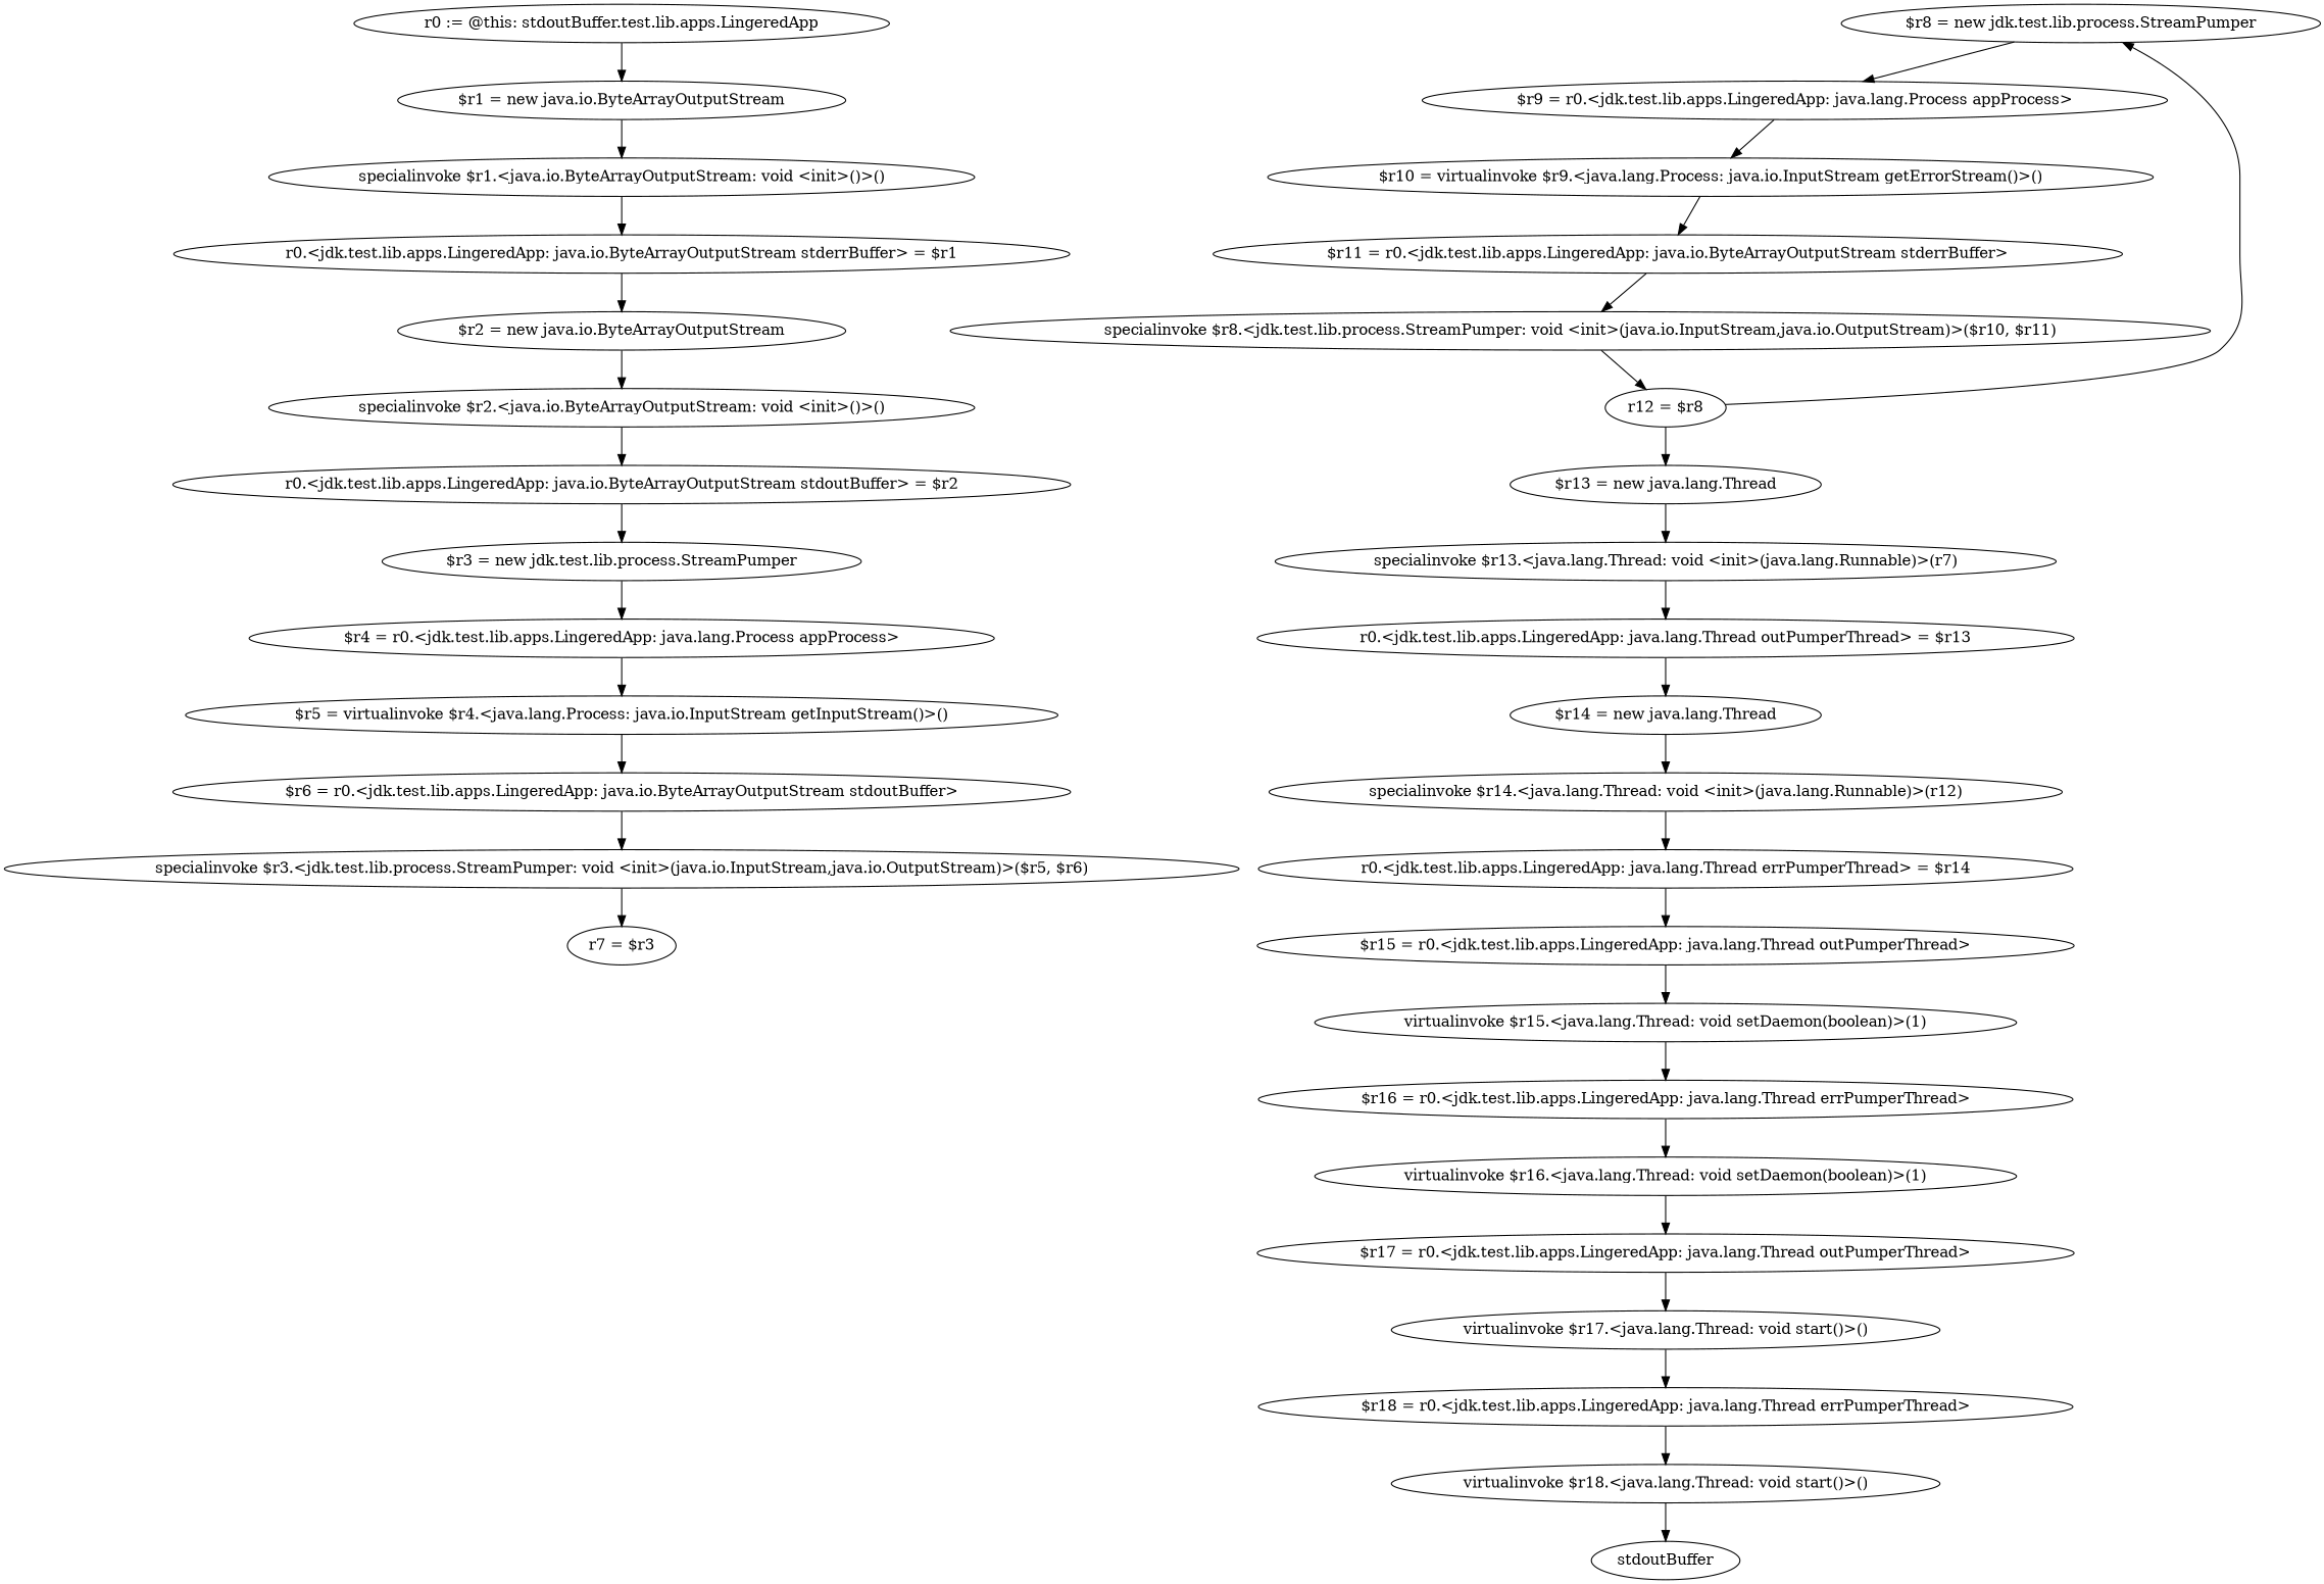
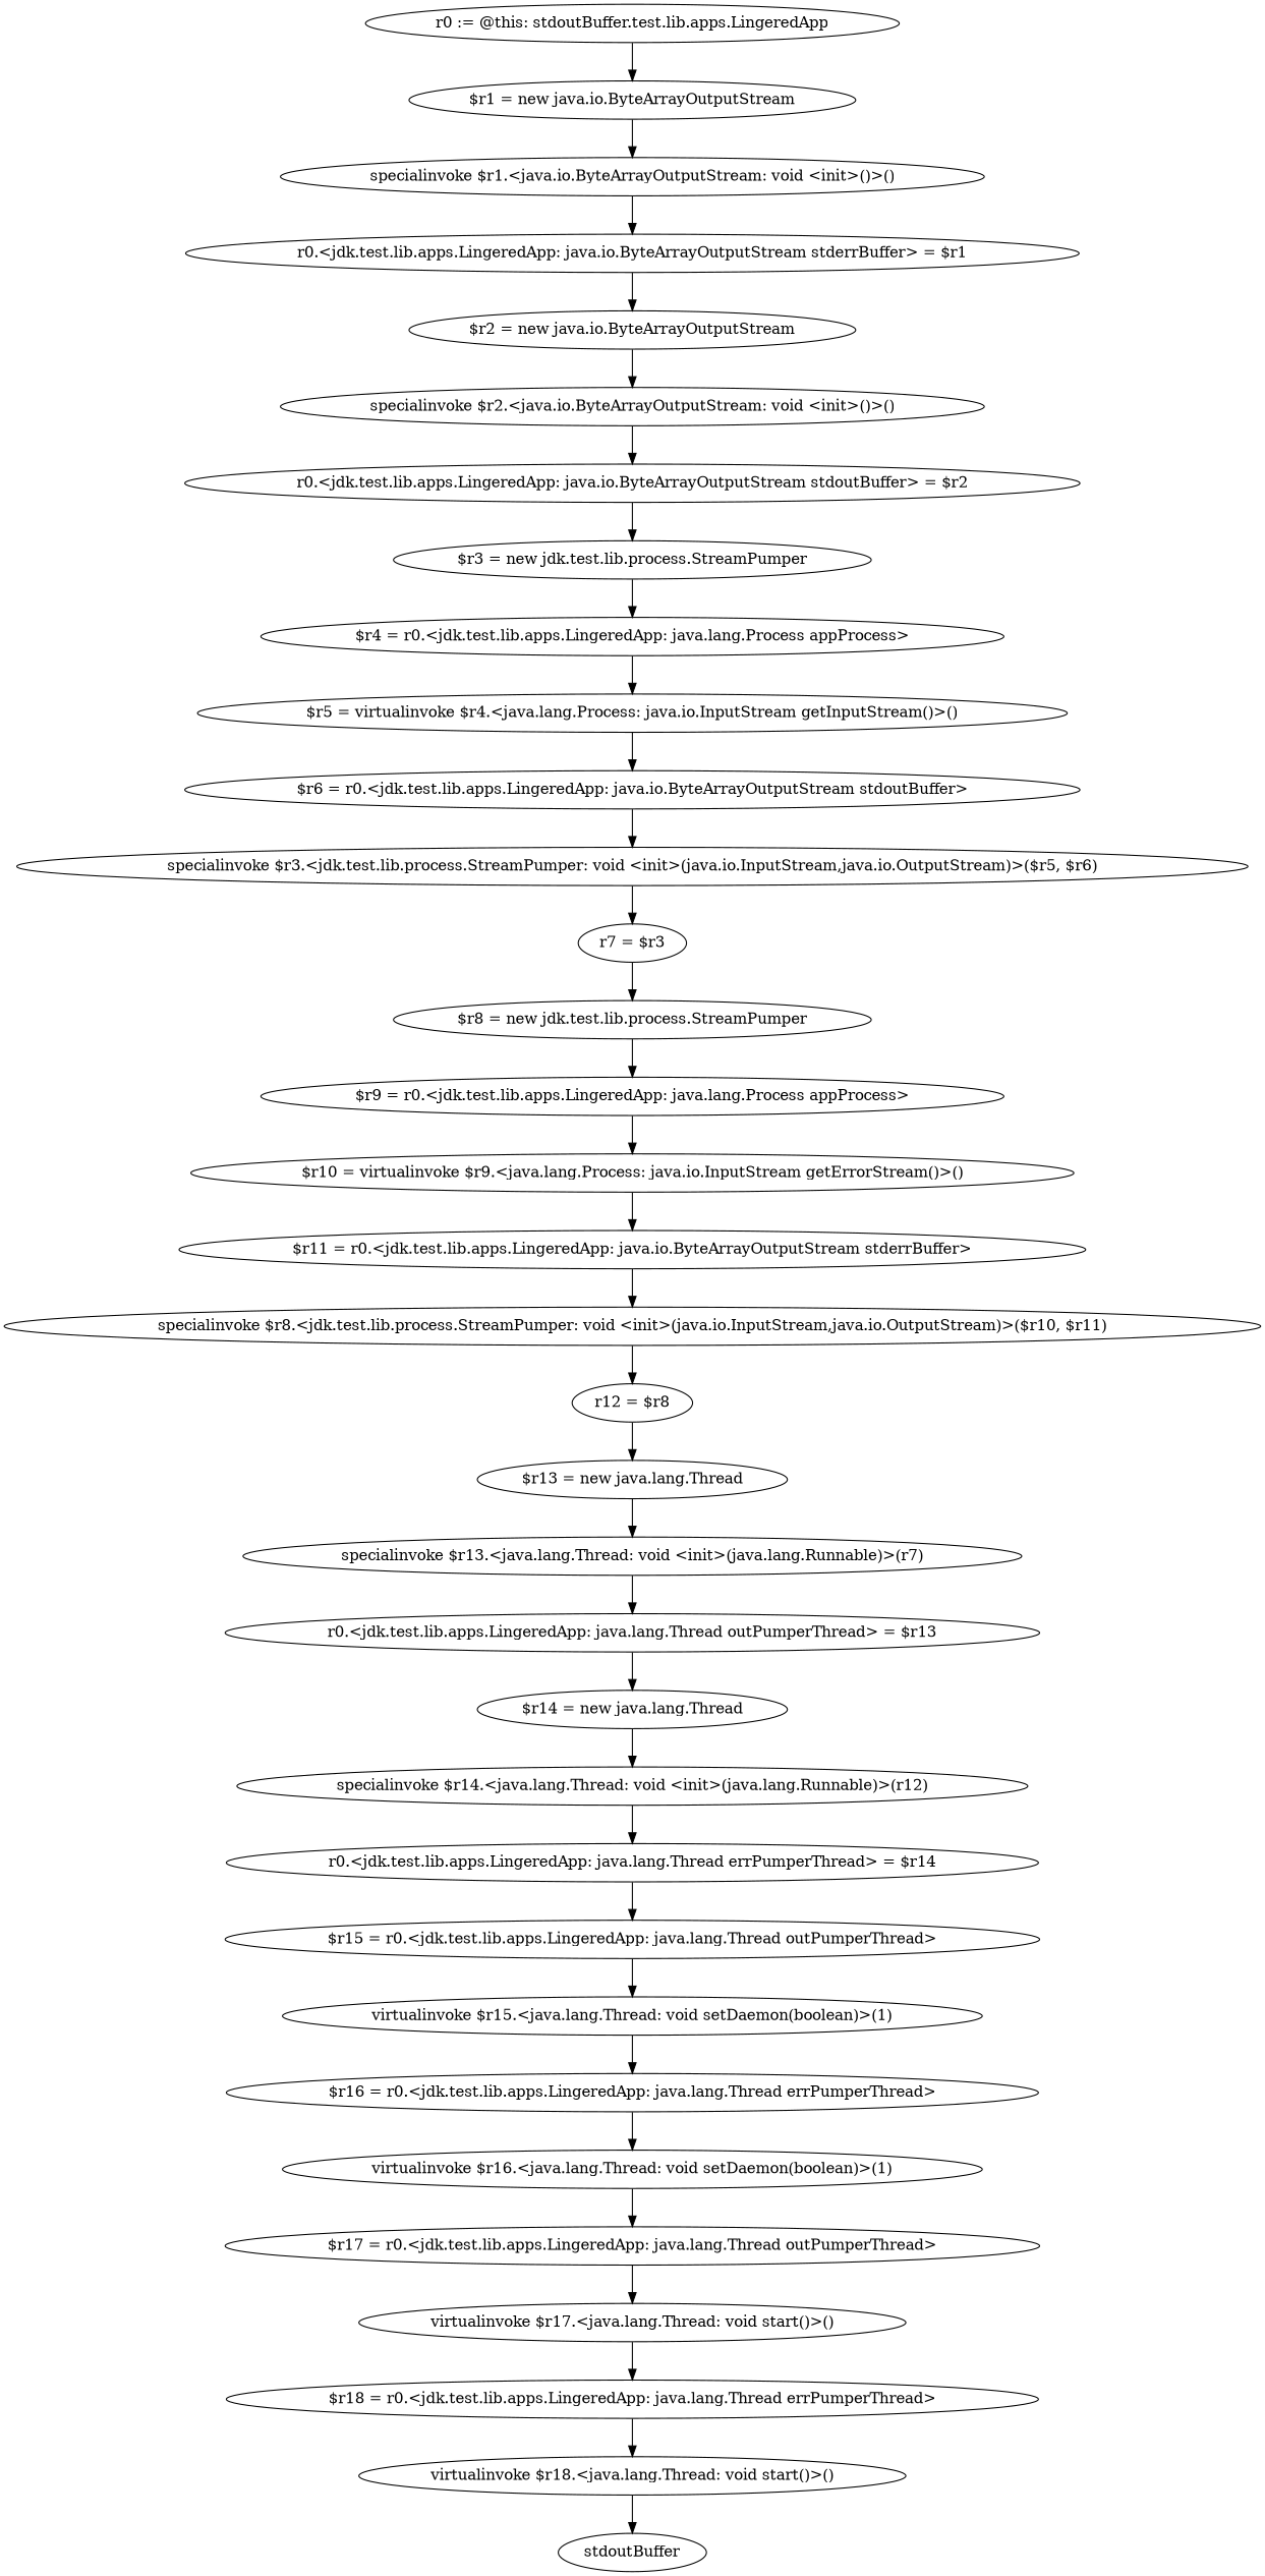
  digraph {
    n1 [label="r0 := @this: stdoutBuffer.test.lib.apps.LingeredApp"]
    "$r1 = new java.io.ByteArrayOutputStream"
    "specialinvoke $r1.<java.io.ByteArrayOutputStream: void <init>()>()"
    "r0.<jdk.test.lib.apps.LingeredApp: java.io.ByteArrayOutputStream stderrBuffer> = $r1"
    "$r2 = new java.io.ByteArrayOutputStream"
    "specialinvoke $r2.<java.io.ByteArrayOutputStream: void <init>()>()"
    "r0.<jdk.test.lib.apps.LingeredApp: java.io.ByteArrayOutputStream stdoutBuffer> = $r2"
    "$r3 = new jdk.test.lib.process.StreamPumper"
    "$r4 = r0.<jdk.test.lib.apps.LingeredApp: java.lang.Process appProcess>"
    "$r5 = virtualinvoke $r4.<java.lang.Process: java.io.InputStream getInputStream()>()"
    "$r6 = r0.<jdk.test.lib.apps.LingeredApp: java.io.ByteArrayOutputStream stdoutBuffer>"
    "specialinvoke $r3.<jdk.test.lib.process.StreamPumper: void <init>(java.io.InputStream,java.io.OutputStream)>($r5, $r6)"
    "r7 = $r3"
    "$r8 = new jdk.test.lib.process.StreamPumper"
    "$r9 = r0.<jdk.test.lib.apps.LingeredApp: java.lang.Process appProcess>"
    "$r10 = virtualinvoke $r9.<java.lang.Process: java.io.InputStream getErrorStream()>()"
    "$r11 = r0.<jdk.test.lib.apps.LingeredApp: java.io.ByteArrayOutputStream stderrBuffer>"
    "specialinvoke $r8.<jdk.test.lib.process.StreamPumper: void <init>(java.io.InputStream,java.io.OutputStream)>($r10, $r11)"
    "r12 = $r8"
    "$r13 = new java.lang.Thread"
    "specialinvoke $r13.<java.lang.Thread: void <init>(java.lang.Runnable)>(r7)"
    "r0.<jdk.test.lib.apps.LingeredApp: java.lang.Thread outPumperThread> = $r13"
    "$r14 = new java.lang.Thread"
    "specialinvoke $r14.<java.lang.Thread: void <init>(java.lang.Runnable)>(r12)"
    "r0.<jdk.test.lib.apps.LingeredApp: java.lang.Thread errPumperThread> = $r14"
    "$r15 = r0.<jdk.test.lib.apps.LingeredApp: java.lang.Thread outPumperThread>"
    "virtualinvoke $r15.<java.lang.Thread: void setDaemon(boolean)>(1)"
    "$r16 = r0.<jdk.test.lib.apps.LingeredApp: java.lang.Thread errPumperThread>"
    "virtualinvoke $r16.<java.lang.Thread: void setDaemon(boolean)>(1)"
    "$r17 = r0.<jdk.test.lib.apps.LingeredApp: java.lang.Thread outPumperThread>"
    "virtualinvoke $r17.<java.lang.Thread: void start()>()"
    "$r18 = r0.<jdk.test.lib.apps.LingeredApp: java.lang.Thread errPumperThread>"
    "virtualinvoke $r18.<java.lang.Thread: void start()>()"
    n34 [label=stdoutBuffer]
    n1 -> "$r1 = new java.io.ByteArrayOutputStream"
    "$r1 = new java.io.ByteArrayOutputStream" -> "specialinvoke $r1.<java.io.ByteArrayOutputStream: void <init>()>()"
    "specialinvoke $r1.<java.io.ByteArrayOutputStream: void <init>()>()" -> "r0.<jdk.test.lib.apps.LingeredApp: java.io.ByteArrayOutputStream stderrBuffer> = $r1"
    "r0.<jdk.test.lib.apps.LingeredApp: java.io.ByteArrayOutputStream stderrBuffer> = $r1" -> "$r2 = new java.io.ByteArrayOutputStream"
    "$r2 = new java.io.ByteArrayOutputStream" -> "specialinvoke $r2.<java.io.ByteArrayOutputStream: void <init>()>()"
    "specialinvoke $r2.<java.io.ByteArrayOutputStream: void <init>()>()" -> "r0.<jdk.test.lib.apps.LingeredApp: java.io.ByteArrayOutputStream stdoutBuffer> = $r2"
    "r0.<jdk.test.lib.apps.LingeredApp: java.io.ByteArrayOutputStream stdoutBuffer> = $r2" -> "$r3 = new jdk.test.lib.process.StreamPumper"
    "$r3 = new jdk.test.lib.process.StreamPumper" -> "$r4 = r0.<jdk.test.lib.apps.LingeredApp: java.lang.Process appProcess>"
    "$r4 = r0.<jdk.test.lib.apps.LingeredApp: java.lang.Process appProcess>" -> "$r5 = virtualinvoke $r4.<java.lang.Process: java.io.InputStream getInputStream()>()"
    "$r5 = virtualinvoke $r4.<java.lang.Process: java.io.InputStream getInputStream()>()" -> "$r6 = r0.<jdk.test.lib.apps.LingeredApp: java.io.ByteArrayOutputStream stdoutBuffer>"
    "$r6 = r0.<jdk.test.lib.apps.LingeredApp: java.io.ByteArrayOutputStream stdoutBuffer>" -> "specialinvoke $r3.<jdk.test.lib.process.StreamPumper: void <init>(java.io.InputStream,java.io.OutputStream)>($r5, $r6)"
    "specialinvoke $r3.<jdk.test.lib.process.StreamPumper: void <init>(java.io.InputStream,java.io.OutputStream)>($r5, $r6)" -> "r7 = $r3"
-   "r12 = $r8" -> "$r8 = new jdk.test.lib.process.StreamPumper"
+   "r7 = $r3" -> "$r8 = new jdk.test.lib.process.StreamPumper"
    "$r8 = new jdk.test.lib.process.StreamPumper" -> "$r9 = r0.<jdk.test.lib.apps.LingeredApp: java.lang.Process appProcess>"
    "$r9 = r0.<jdk.test.lib.apps.LingeredApp: java.lang.Process appProcess>" -> "$r10 = virtualinvoke $r9.<java.lang.Process: java.io.InputStream getErrorStream()>()"
    "$r10 = virtualinvoke $r9.<java.lang.Process: java.io.InputStream getErrorStream()>()" -> "$r11 = r0.<jdk.test.lib.apps.LingeredApp: java.io.ByteArrayOutputStream stderrBuffer>"
    "$r11 = r0.<jdk.test.lib.apps.LingeredApp: java.io.ByteArrayOutputStream stderrBuffer>" -> "specialinvoke $r8.<jdk.test.lib.process.StreamPumper: void <init>(java.io.InputStream,java.io.OutputStream)>($r10, $r11)"
    "specialinvoke $r8.<jdk.test.lib.process.StreamPumper: void <init>(java.io.InputStream,java.io.OutputStream)>($r10, $r11)" -> "r12 = $r8"
    "r12 = $r8" -> "$r13 = new java.lang.Thread"
    "$r13 = new java.lang.Thread" -> "specialinvoke $r13.<java.lang.Thread: void <init>(java.lang.Runnable)>(r7)"
    "specialinvoke $r13.<java.lang.Thread: void <init>(java.lang.Runnable)>(r7)" -> "r0.<jdk.test.lib.apps.LingeredApp: java.lang.Thread outPumperThread> = $r13"
    "r0.<jdk.test.lib.apps.LingeredApp: java.lang.Thread outPumperThread> = $r13" -> "$r14 = new java.lang.Thread"
    "$r14 = new java.lang.Thread" -> "specialinvoke $r14.<java.lang.Thread: void <init>(java.lang.Runnable)>(r12)"
    "specialinvoke $r14.<java.lang.Thread: void <init>(java.lang.Runnable)>(r12)" -> "r0.<jdk.test.lib.apps.LingeredApp: java.lang.Thread errPumperThread> = $r14"
    "r0.<jdk.test.lib.apps.LingeredApp: java.lang.Thread errPumperThread> = $r14" -> "$r15 = r0.<jdk.test.lib.apps.LingeredApp: java.lang.Thread outPumperThread>"
    "$r15 = r0.<jdk.test.lib.apps.LingeredApp: java.lang.Thread outPumperThread>" -> "virtualinvoke $r15.<java.lang.Thread: void setDaemon(boolean)>(1)"
    "virtualinvoke $r15.<java.lang.Thread: void setDaemon(boolean)>(1)" -> "$r16 = r0.<jdk.test.lib.apps.LingeredApp: java.lang.Thread errPumperThread>"
    "$r16 = r0.<jdk.test.lib.apps.LingeredApp: java.lang.Thread errPumperThread>" -> "virtualinvoke $r16.<java.lang.Thread: void setDaemon(boolean)>(1)"
    "virtualinvoke $r16.<java.lang.Thread: void setDaemon(boolean)>(1)" -> "$r17 = r0.<jdk.test.lib.apps.LingeredApp: java.lang.Thread outPumperThread>"
    "$r17 = r0.<jdk.test.lib.apps.LingeredApp: java.lang.Thread outPumperThread>" -> "virtualinvoke $r17.<java.lang.Thread: void start()>()"
    "virtualinvoke $r17.<java.lang.Thread: void start()>()" -> "$r18 = r0.<jdk.test.lib.apps.LingeredApp: java.lang.Thread errPumperThread>"
    "$r18 = r0.<jdk.test.lib.apps.LingeredApp: java.lang.Thread errPumperThread>" -> "virtualinvoke $r18.<java.lang.Thread: void start()>()"
    "virtualinvoke $r18.<java.lang.Thread: void start()>()" -> n34
  }
